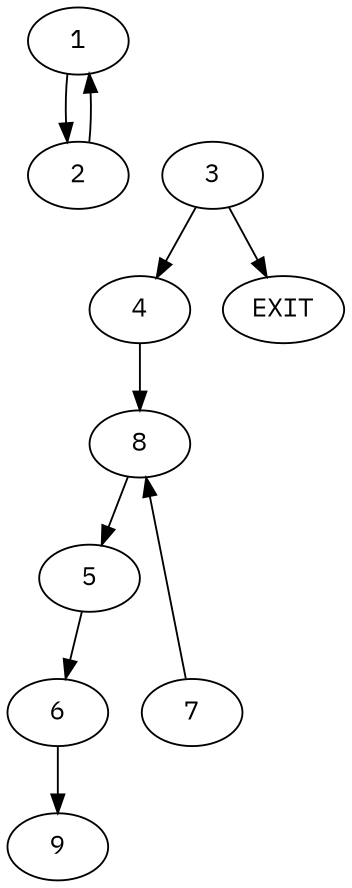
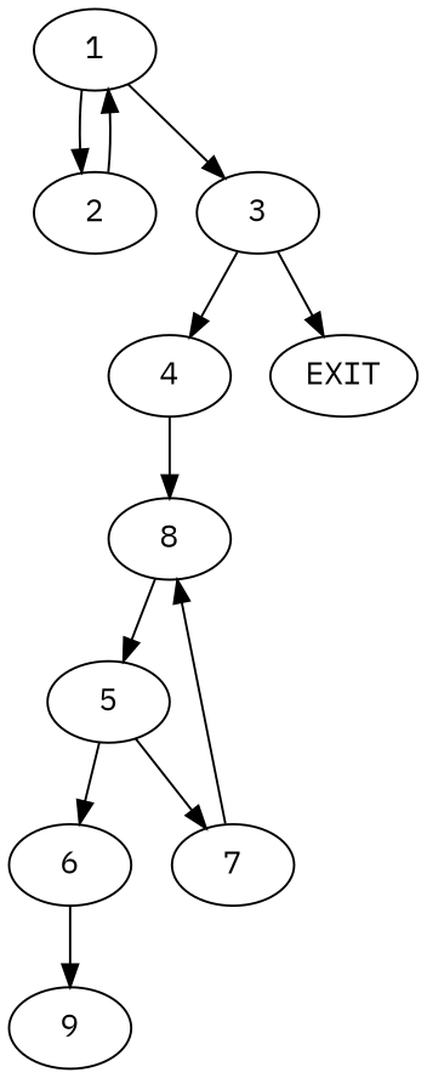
  digraph {
    fontname="IBM Plex Mono"
    node [fontname="IBM Plex Mono"]
    edge [fontname="IBM Plex Mono"]
    1
    2
    3
    4
    n5 [label=EXIT]
    8
    5
    6
    7
    9
    1 -> 2
+   1 -> 3
    2 -> 1
    3 -> 4
    3 -> n5
    4 -> 8
    8 -> 5
    5 -> 6
+   5 -> 7
    6 -> 9
    7 -> 8
  }
